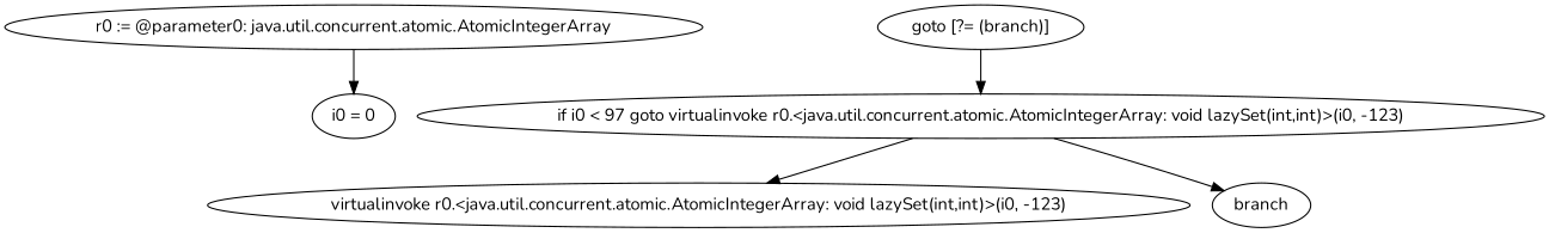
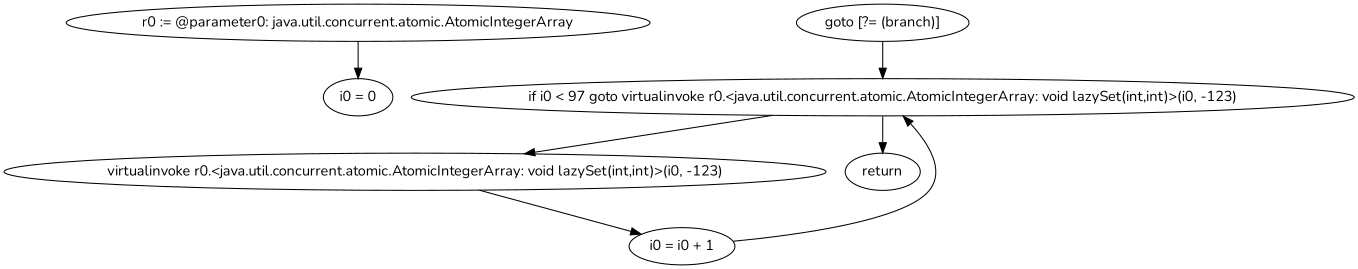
  digraph {
    fontname=Nunito
    node [fontname=Nunito]
    edge [fontname=Nunito]
    "r0 := @parameter0: java.util.concurrent.atomic.AtomicIntegerArray"
    "i0 = 0"
    "goto [?= (branch)]"
    "if i0 < 97 goto virtualinvoke r0.<java.util.concurrent.atomic.AtomicIntegerArray: void lazySet(int,int)>(i0, -123)"
    "virtualinvoke r0.<java.util.concurrent.atomic.AtomicIntegerArray: void lazySet(int,int)>(i0, -123)"
-   return [label=branch]
+   return
+   "i0 = i0 + 1"
    "r0 := @parameter0: java.util.concurrent.atomic.AtomicIntegerArray" -> "i0 = 0"
    "goto [?= (branch)]" -> "if i0 < 97 goto virtualinvoke r0.<java.util.concurrent.atomic.AtomicIntegerArray: void lazySet(int,int)>(i0, -123)"
    "if i0 < 97 goto virtualinvoke r0.<java.util.concurrent.atomic.AtomicIntegerArray: void lazySet(int,int)>(i0, -123)" -> "virtualinvoke r0.<java.util.concurrent.atomic.AtomicIntegerArray: void lazySet(int,int)>(i0, -123)"
    "if i0 < 97 goto virtualinvoke r0.<java.util.concurrent.atomic.AtomicIntegerArray: void lazySet(int,int)>(i0, -123)" -> return
+   "virtualinvoke r0.<java.util.concurrent.atomic.AtomicIntegerArray: void lazySet(int,int)>(i0, -123)" -> "i0 = i0 + 1"
+   "i0 = i0 + 1" -> "if i0 < 97 goto virtualinvoke r0.<java.util.concurrent.atomic.AtomicIntegerArray: void lazySet(int,int)>(i0, -123)"
  }
